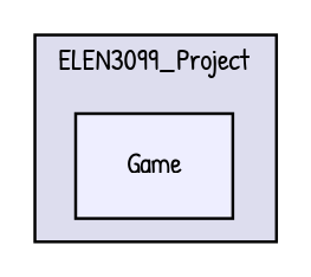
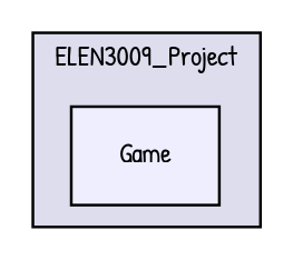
  digraph {
    compound=true
    fontname="Patrick Hand"
    n1 [fillcolor="#eeeeff" fontname="Patrick Hand" fontsize=10 label=Game pencolor=black shape=box style=filled]
    subgraph cluster_1 {
      bgcolor="#ddddee"
      fontsize=10
-     label=ELEN3099_Project
+     label=ELEN3009_Project
      pencolor=black
      n1
    }
  }
